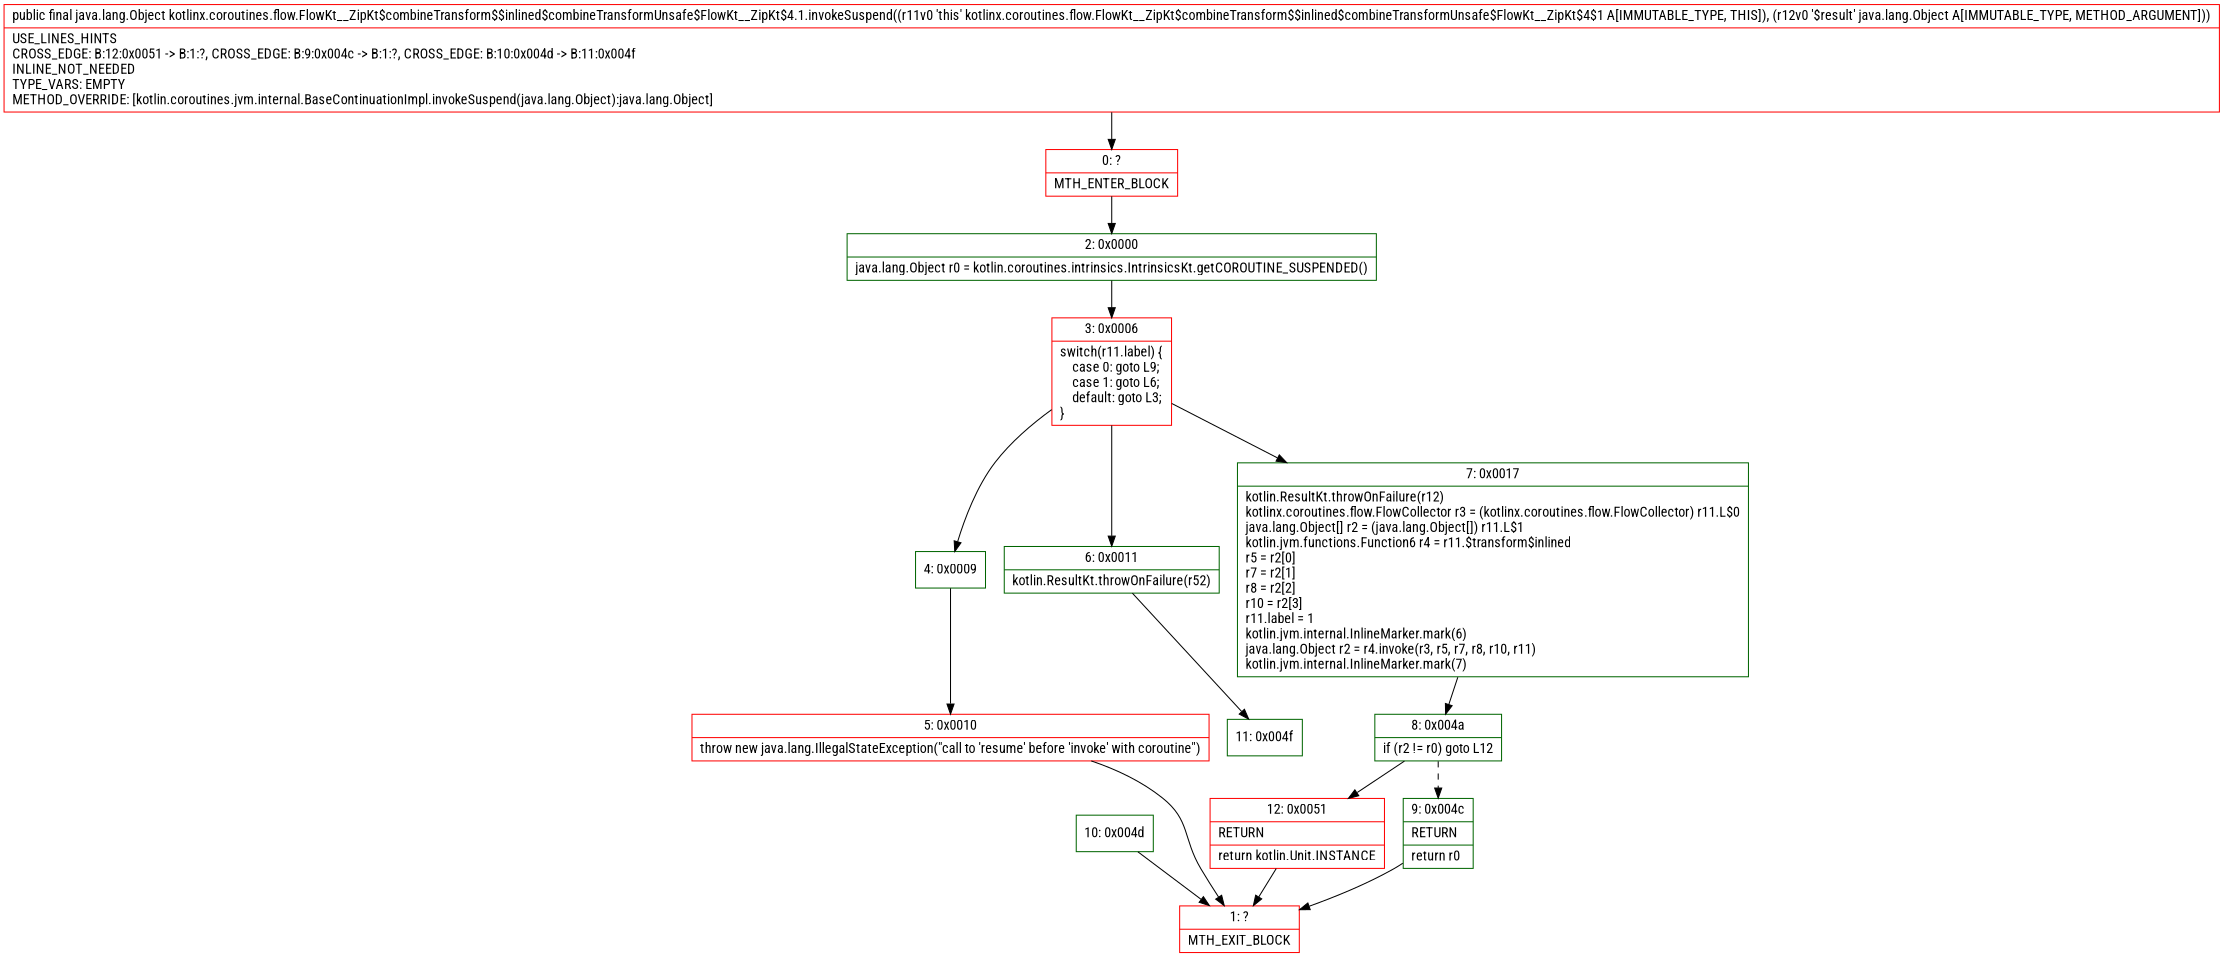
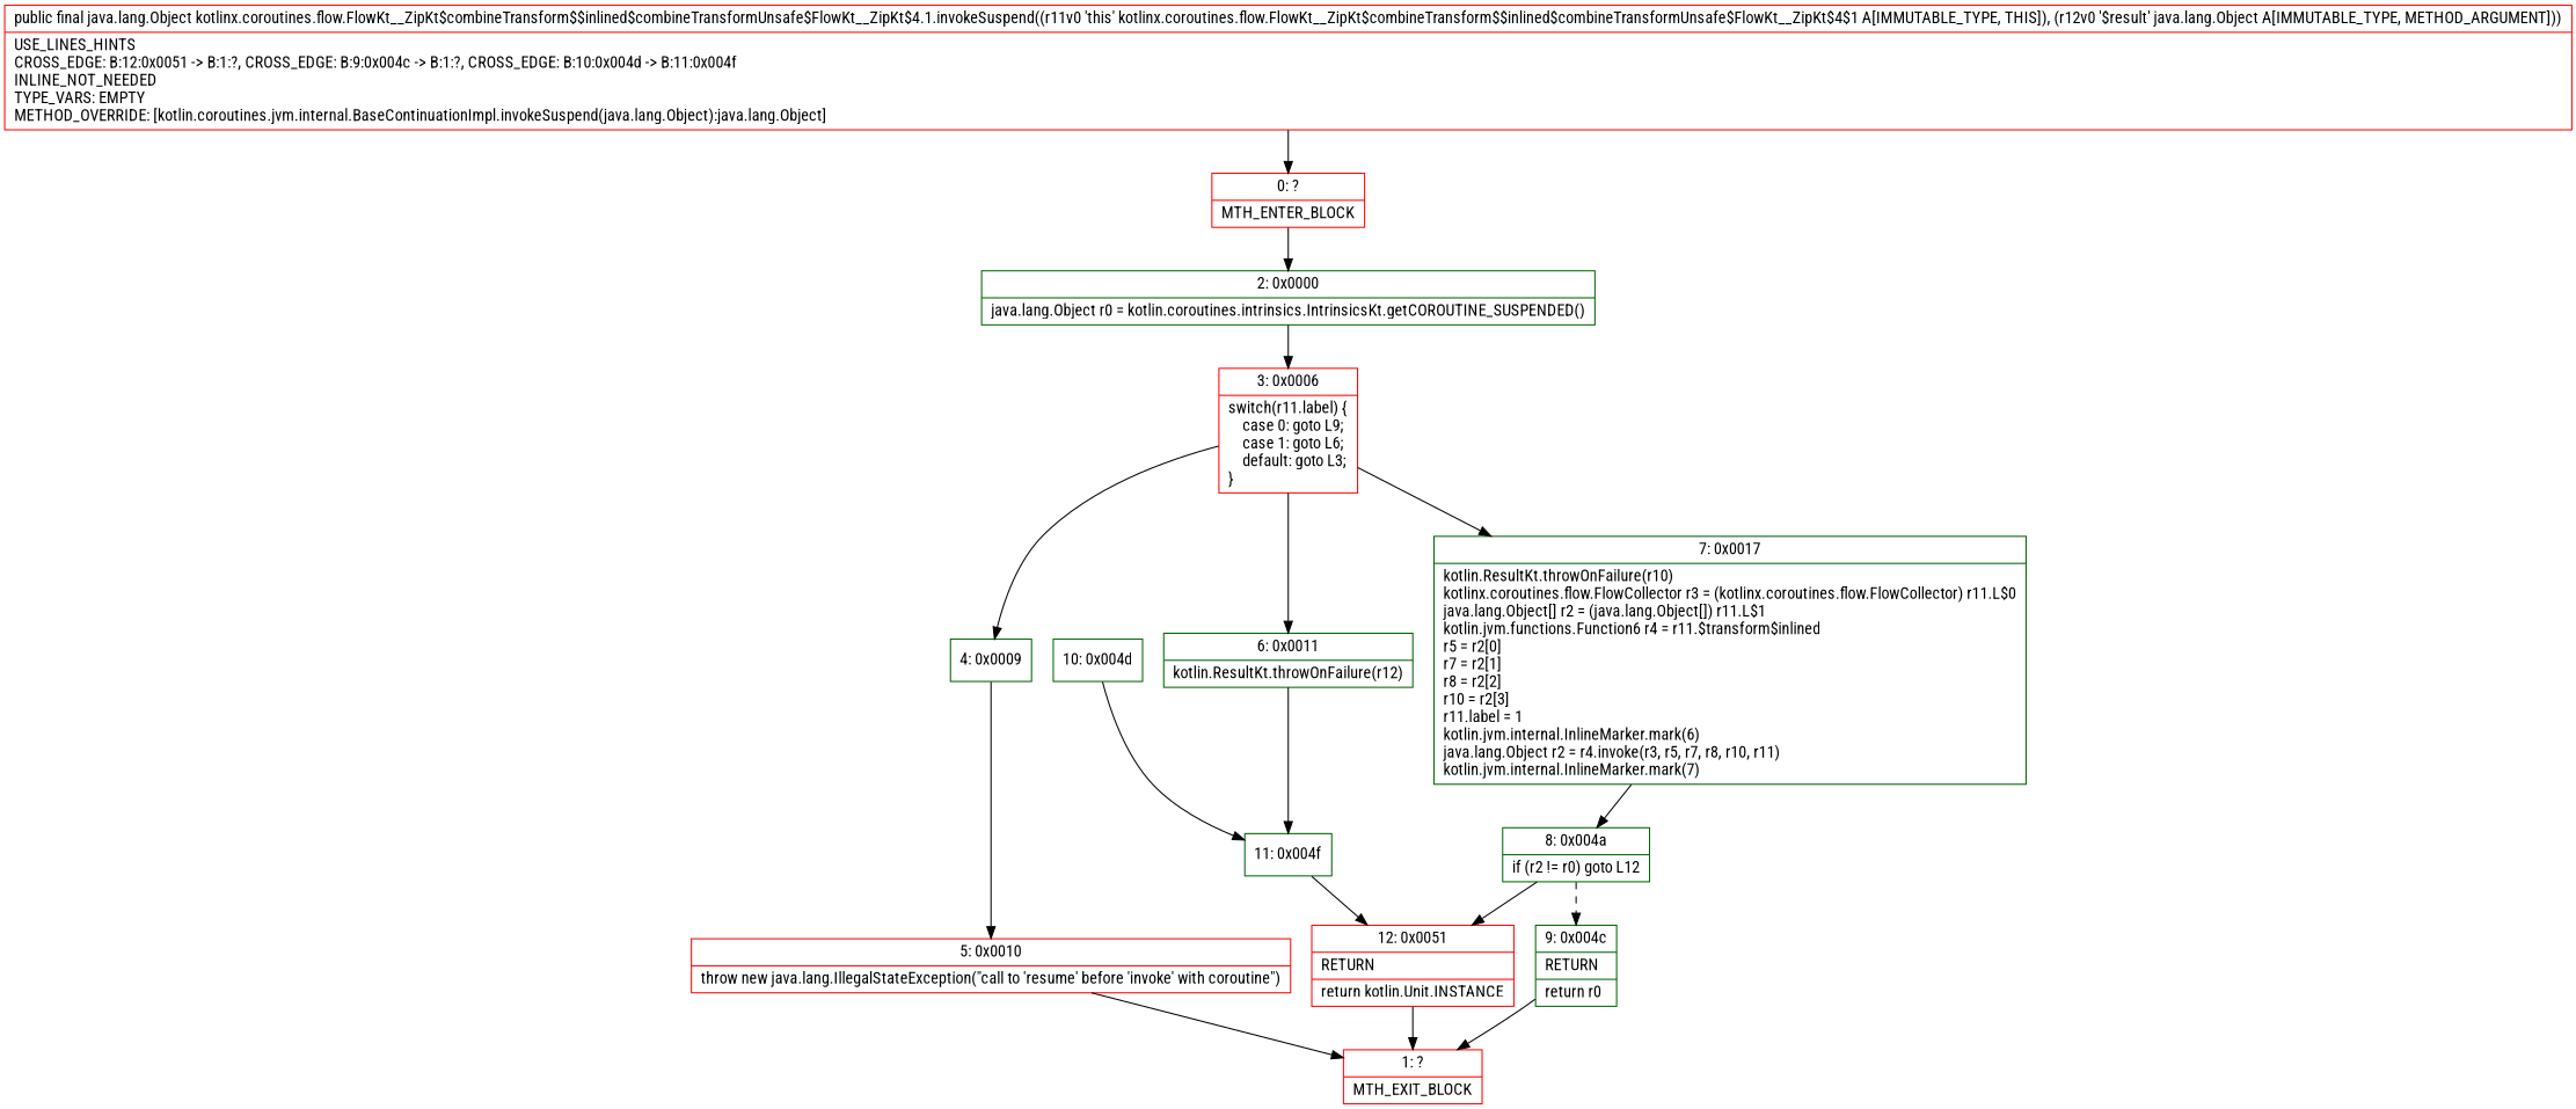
  digraph {
    fontname="Roboto Condensed"
    node [color=darkgreen fontname="Roboto Condensed" shape=record]
    edge [fontname="Roboto Condensed"]
    n1 [color=red label="{0\:\ ?|MTH_ENTER_BLOCK\l}"]
    n2 [label="{2\:\ 0x0000|java.lang.Object r0 = kotlin.coroutines.intrinsics.IntrinsicsKt.getCOROUTINE_SUSPENDED()\l}"]
    n3 [color=red label="{3\:\ 0x0006|switch(r11.label) \{\l    case 0: goto L9;\l    case 1: goto L6;\l    default: goto L3;\l\}\l}"]
    n4 [label="{4\:\ 0x0009}"]
-   n5 [label="{6\:\ 0x0011|kotlin.ResultKt.throwOnFailure(r52)\l}"]
-   n6 [label="{7\:\ 0x0017|kotlin.ResultKt.throwOnFailure(r12)\lkotlinx.coroutines.flow.FlowCollector r3 = (kotlinx.coroutines.flow.FlowCollector) r11.L$0\ljava.lang.Object[] r2 = (java.lang.Object[]) r11.L$1\lkotlin.jvm.functions.Function6 r4 = r11.$transform$inlined\lr5 = r2[0]\lr7 = r2[1]\lr8 = r2[2]\lr10 = r2[3]\lr11.label = 1\lkotlin.jvm.internal.InlineMarker.mark(6)\ljava.lang.Object r2 = r4.invoke(r3, r5, r7, r8, r10, r11)\lkotlin.jvm.internal.InlineMarker.mark(7)\l}"]
+   n5 [label="{6\:\ 0x0011|kotlin.ResultKt.throwOnFailure(r12)\l}"]
+   n6 [label="{7\:\ 0x0017|kotlin.ResultKt.throwOnFailure(r10)\lkotlinx.coroutines.flow.FlowCollector r3 = (kotlinx.coroutines.flow.FlowCollector) r11.L$0\ljava.lang.Object[] r2 = (java.lang.Object[]) r11.L$1\lkotlin.jvm.functions.Function6 r4 = r11.$transform$inlined\lr5 = r2[0]\lr7 = r2[1]\lr8 = r2[2]\lr10 = r2[3]\lr11.label = 1\lkotlin.jvm.internal.InlineMarker.mark(6)\ljava.lang.Object r2 = r4.invoke(r3, r5, r7, r8, r10, r11)\lkotlin.jvm.internal.InlineMarker.mark(7)\l}"]
    n7 [color=red label="{5\:\ 0x0010|throw new java.lang.IllegalStateException(\"call to 'resume' before 'invoke' with coroutine\")\l}"]
    n8 [label="{11\:\ 0x004f}"]
    n9 [label="{8\:\ 0x004a|if (r2 != r0) goto L12\l}"]
    n10 [color=red label="{1\:\ ?|MTH_EXIT_BLOCK\l}"]
    n11 [color=red label="{12\:\ 0x0051|RETURN\l|return kotlin.Unit.INSTANCE\l}"]
    n12 [label="{9\:\ 0x004c|RETURN\l|return r0\l}"]
    n13 [label="{10\:\ 0x004d}"]
    n14 [color=red label="{public final java.lang.Object kotlinx.coroutines.flow.FlowKt__ZipKt$combineTransform$$inlined$combineTransformUnsafe$FlowKt__ZipKt$4.1.invokeSuspend((r11v0 'this' kotlinx.coroutines.flow.FlowKt__ZipKt$combineTransform$$inlined$combineTransformUnsafe$FlowKt__ZipKt$4$1 A[IMMUTABLE_TYPE, THIS]), (r12v0 '$result' java.lang.Object A[IMMUTABLE_TYPE, METHOD_ARGUMENT]))  | USE_LINES_HINTS\lCROSS_EDGE: B:12:0x0051 \-\> B:1:?, CROSS_EDGE: B:9:0x004c \-\> B:1:?, CROSS_EDGE: B:10:0x004d \-\> B:11:0x004f\lINLINE_NOT_NEEDED\lTYPE_VARS: EMPTY\lMETHOD_OVERRIDE: [kotlin.coroutines.jvm.internal.BaseContinuationImpl.invokeSuspend(java.lang.Object):java.lang.Object]\l}"]
    n1 -> n2
    n2 -> n3
    n3 -> n4
    n3 -> n5
    n3 -> n6
    n4 -> n7
    n5 -> n8
    n6 -> n9
    n7 -> n10
+   n8 -> n11
    n9 -> n11
    n9 -> n12 [style=dashed]
    n11 -> n10
    n12 -> n10
-   n13 -> n10
+   n13 -> n8
    n14 -> n1
  }
